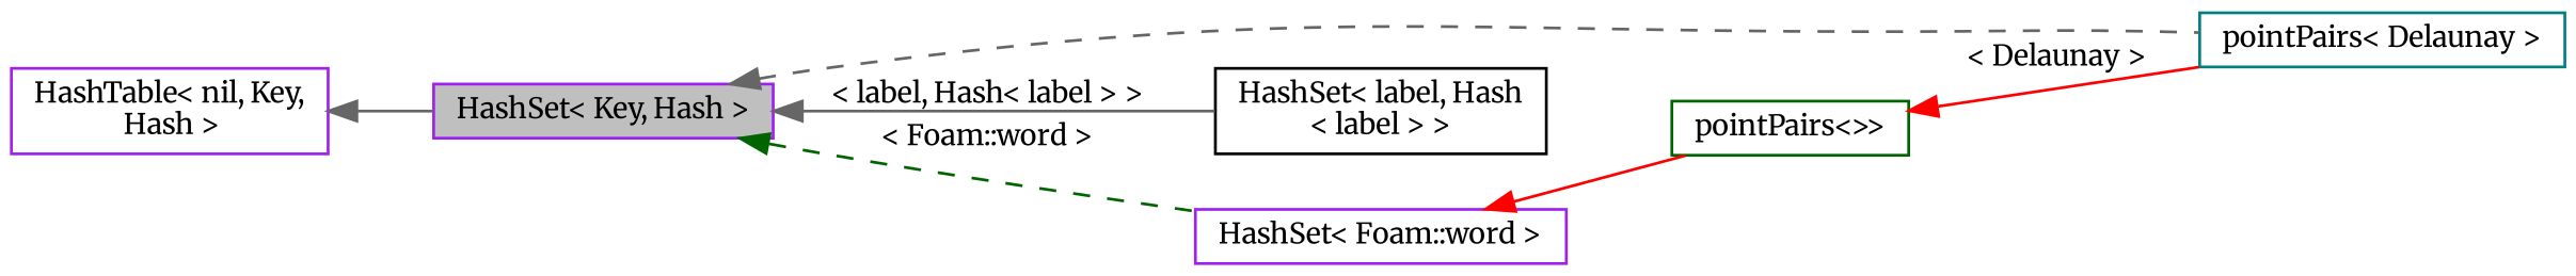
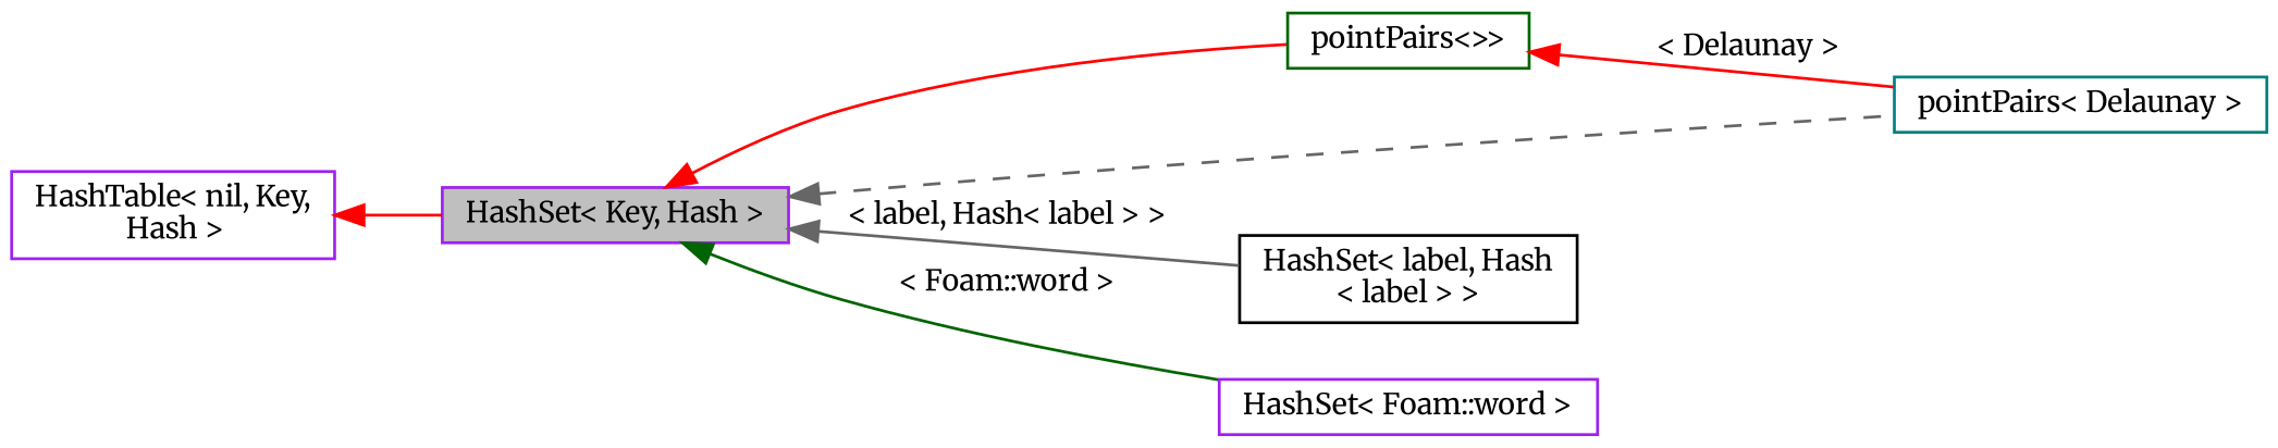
  digraph {
    fontname=Merriweather
    rankdir=LR
    node [color=purple fontname=Merriweather fontsize=10 shape=record]
    edge [color=gray40 dir=back fontname=Merriweather fontsize=10 labelfontname=Helvetica labelfontsize=10 style=solid]
    n1 [fillcolor=grey75 fontcolor=black height=0.2 label="HashSet\< Key, Hash \>" style=filled width=0.4]
    n2 [color=darkgreen height=0.2 label="pointPairs\<\>\>" width=0.4]
    n3 [color=teal height=0.2 label="pointPairs\< Delaunay \>" width=0.4]
    n4 [color=black height=0.2 label="HashSet\< label, Hash\l\< label \> \>" width=0.4]
    n5 [height=0.2 label="HashSet\< Foam::word \>" width=0.4]
    n6 [height=0.2 label="HashTable\< nil, Key,\l Hash \>" width=0.4]
-   n5 -> n2 [color=red]
+   n1 -> n2 [color=red]
    n1 -> n3 [style=dashed]
    n1 -> n4 [label=" \< label, Hash\< label \> \>"]
-   n1 -> n5 [color=darkgreen label=" \< Foam::word \>" style=dashed]
+   n1 -> n5 [color=darkgreen label=" \< Foam::word \>"]
    n2 -> n3 [color=red label=" \< Delaunay \>"]
-   n6 -> n1
+   n6 -> n1 [color=red]
  }
